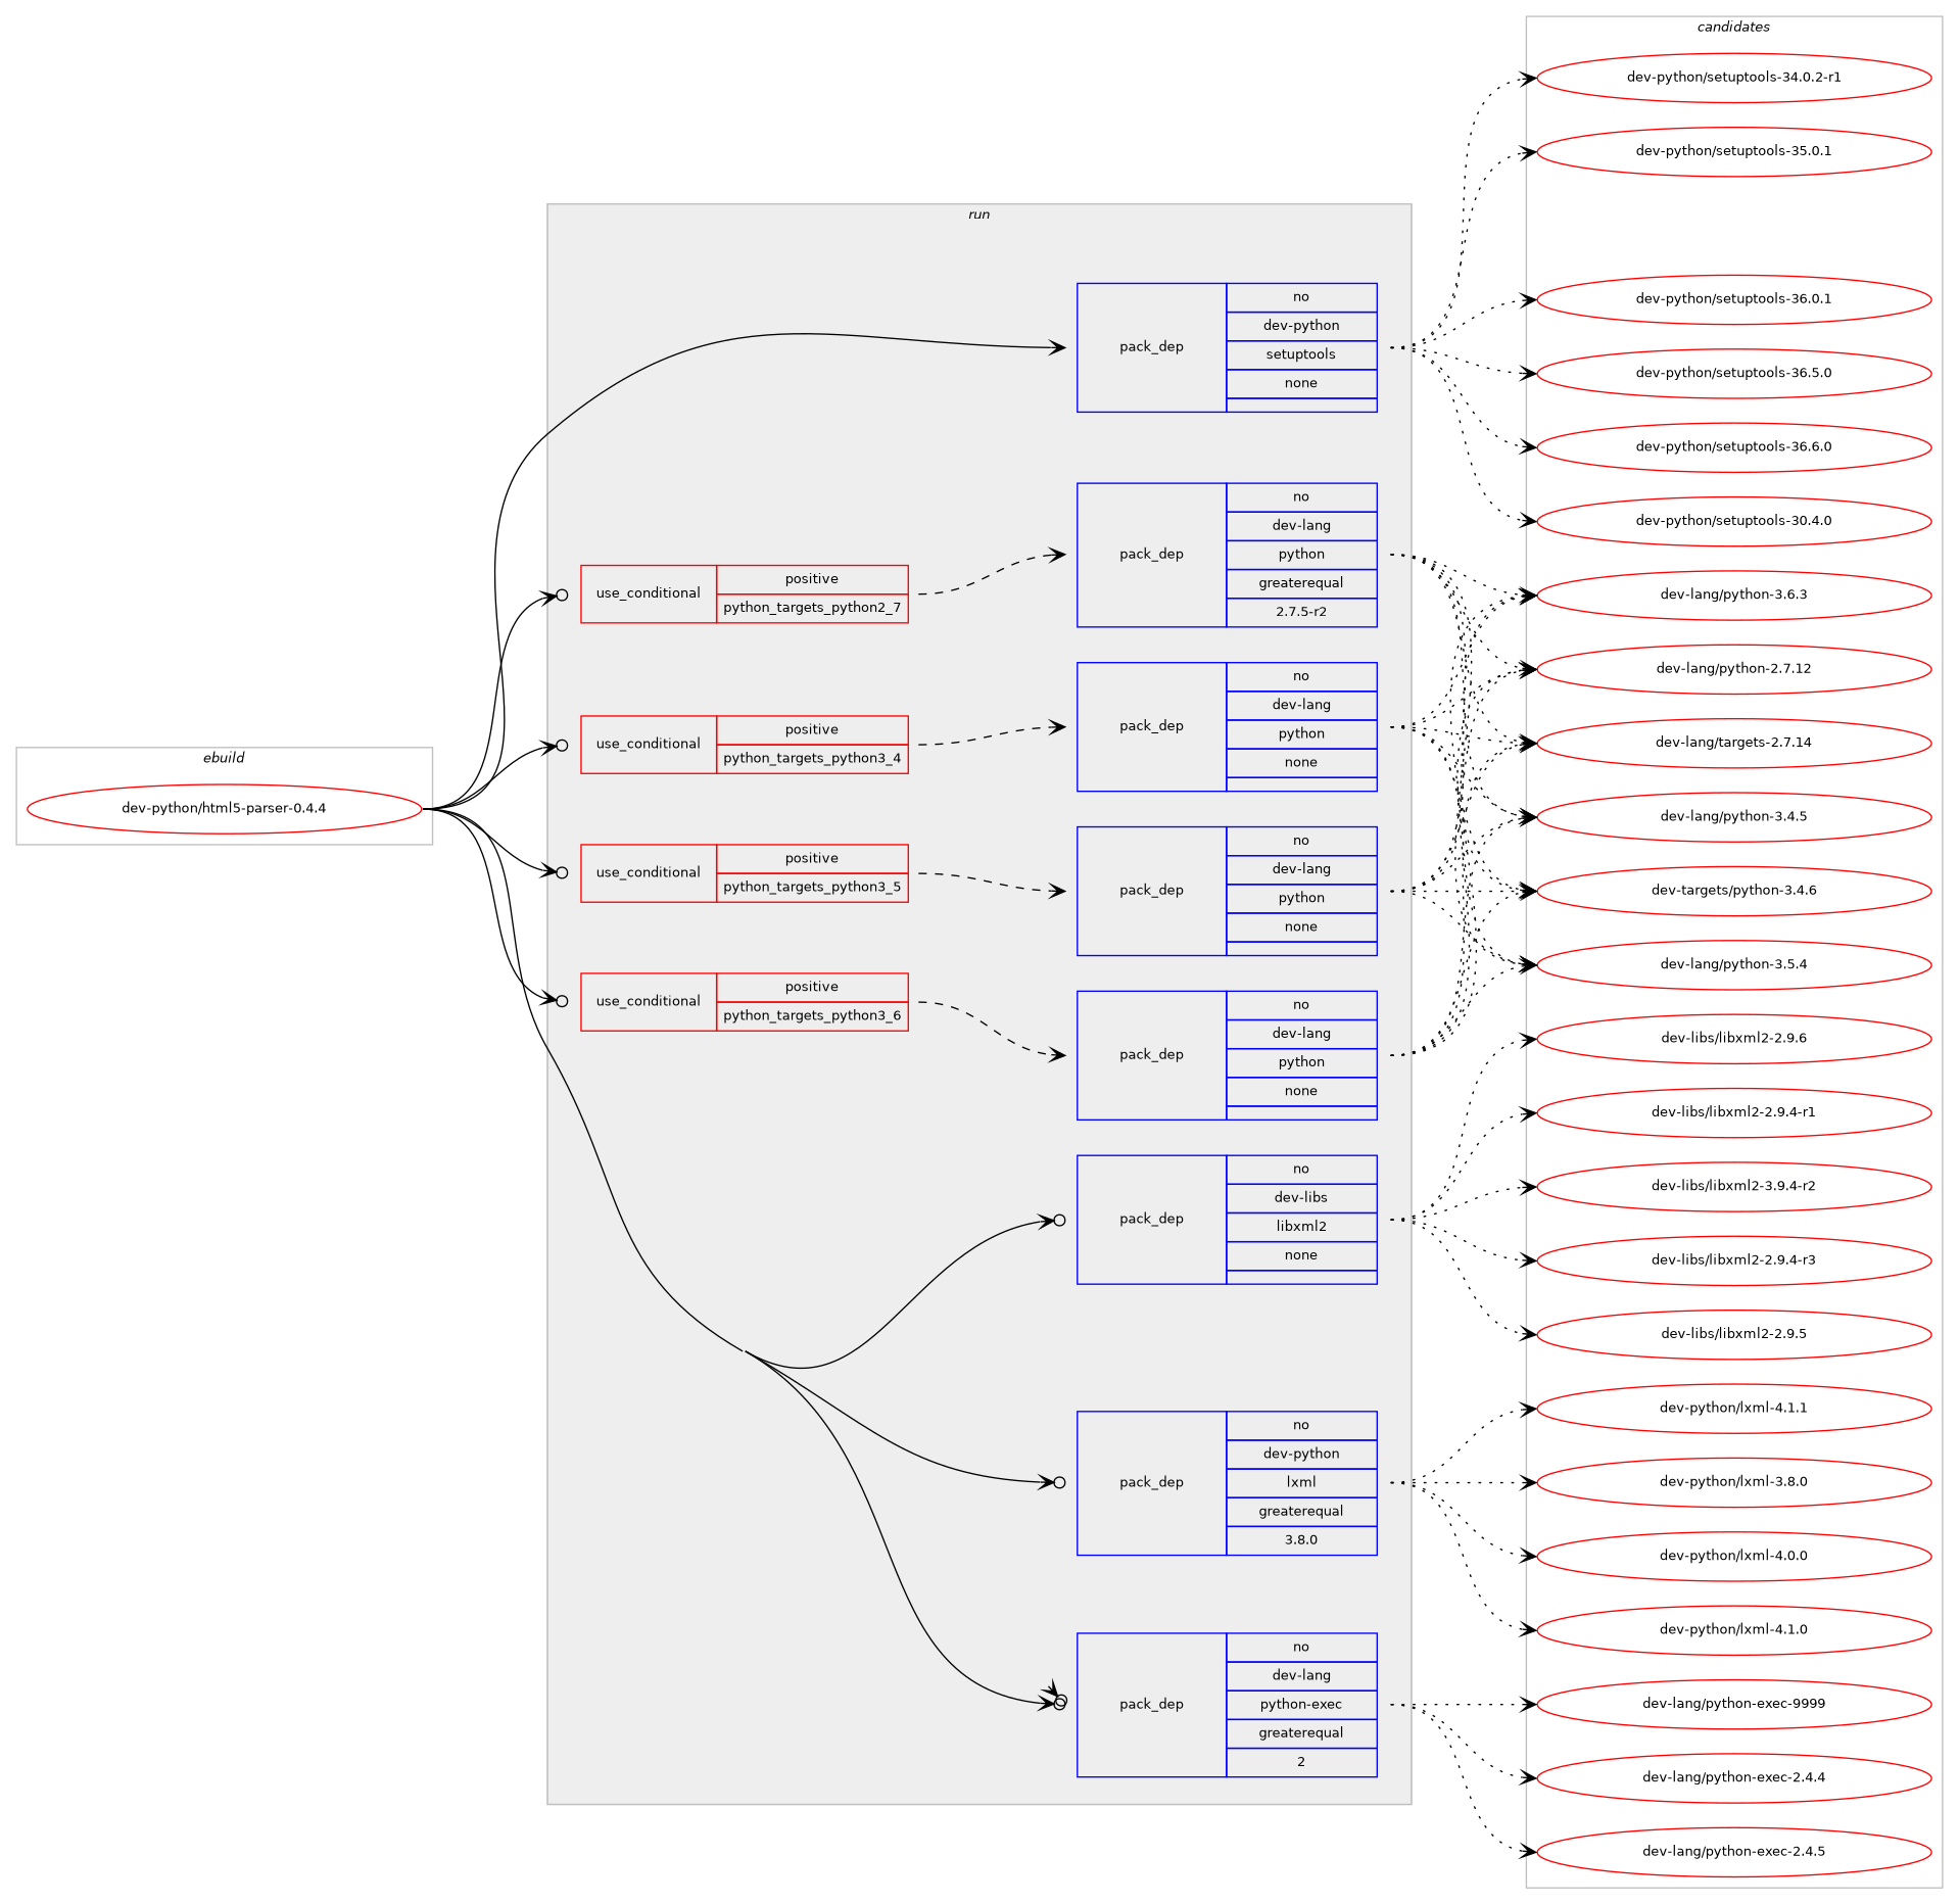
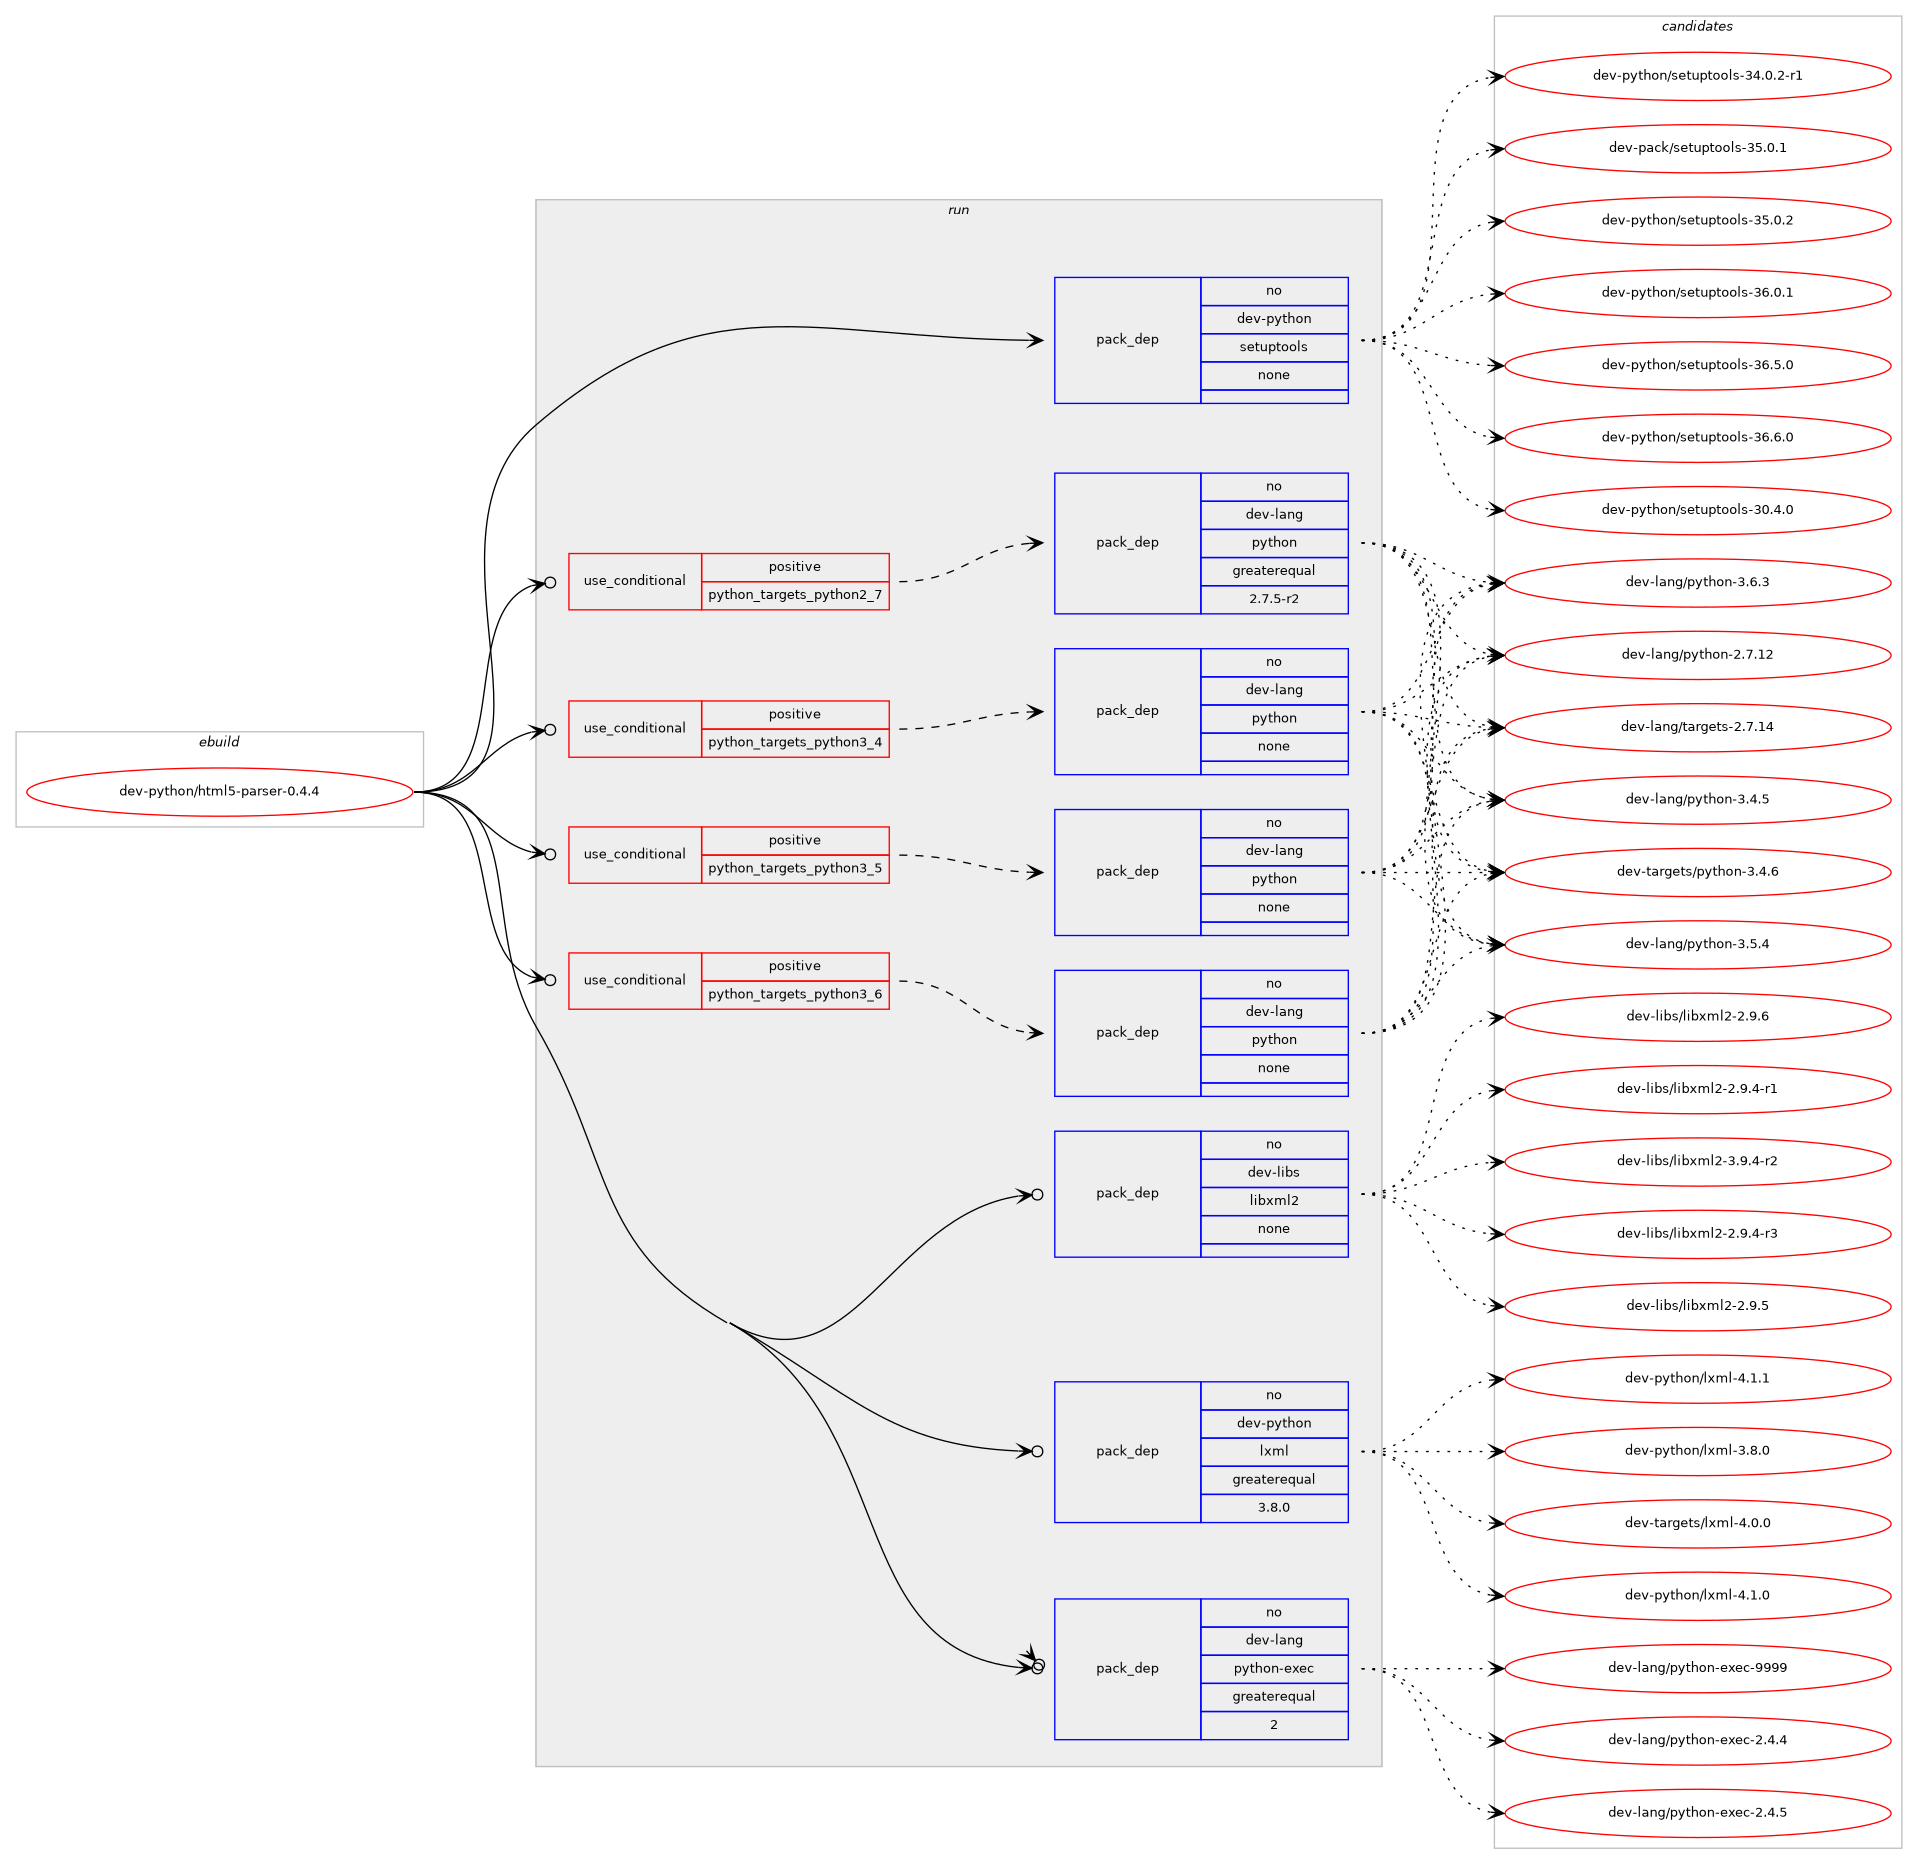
  digraph {
    compound=true
    concentrate=true
    fontname=Helvetica
    fontsize=10
    newrank=true
    rankdir=LR
    ranksep=1.5
    node [color=red fontname=Helvetica fontsize=10]
    edge [arrowhead=vee headport=w style=dotted tailport=e weight=100]
    n1 [label="dev-python/html5-parser-0.4.4" width=4]
    n2 [color=blue label=<<TABLE BORDER="0" CELLBORDER="1" CELLSPACING="0" CELLPADDING="4" WIDTH="220"><TR><TD ROWSPAN="6" CELLPADDING="30">pack_dep</TD></TR><TR><TD WIDTH="110">no</TD></TR><TR><TD>dev-python</TD></TR><TR><TD>setuptools</TD></TR><TR><TD>none</TD></TR><TR><TD></TD></TR></TABLE>> shape=none]
    n3 [color=blue label=<<TABLE BORDER="0" CELLBORDER="1" CELLSPACING="0" CELLPADDING="4" WIDTH="220"><TR><TD ROWSPAN="6" CELLPADDING="30">pack_dep</TD></TR><TR><TD WIDTH="110">no</TD></TR><TR><TD>dev-lang</TD></TR><TR><TD>python</TD></TR><TR><TD>greaterequal</TD></TR><TR><TD>2.7.5-r2</TD></TR></TABLE>> shape=none]
    n4 [label=<<TABLE BORDER="0" CELLBORDER="1" CELLSPACING="0" CELLPADDING="4"><TR><TD ROWSPAN="3" CELLPADDING="10">use_conditional</TD></TR><TR><TD>positive</TD></TR><TR><TD>python_targets_python2_7</TD></TR></TABLE>> shape=none]
    n5 [color=blue label=<<TABLE BORDER="0" CELLBORDER="1" CELLSPACING="0" CELLPADDING="4" WIDTH="220"><TR><TD ROWSPAN="6" CELLPADDING="30">pack_dep</TD></TR><TR><TD WIDTH="110">no</TD></TR><TR><TD>dev-lang</TD></TR><TR><TD>python</TD></TR><TR><TD>none</TD></TR><TR><TD></TD></TR></TABLE>> shape=none]
    n6 [label=<<TABLE BORDER="0" CELLBORDER="1" CELLSPACING="0" CELLPADDING="4"><TR><TD ROWSPAN="3" CELLPADDING="10">use_conditional</TD></TR><TR><TD>positive</TD></TR><TR><TD>python_targets_python3_4</TD></TR></TABLE>> shape=none]
    n7 [color=blue label=<<TABLE BORDER="0" CELLBORDER="1" CELLSPACING="0" CELLPADDING="4" WIDTH="220"><TR><TD ROWSPAN="6" CELLPADDING="30">pack_dep</TD></TR><TR><TD WIDTH="110">no</TD></TR><TR><TD>dev-lang</TD></TR><TR><TD>python</TD></TR><TR><TD>none</TD></TR><TR><TD></TD></TR></TABLE>> shape=none]
    n8 [label=<<TABLE BORDER="0" CELLBORDER="1" CELLSPACING="0" CELLPADDING="4"><TR><TD ROWSPAN="3" CELLPADDING="10">use_conditional</TD></TR><TR><TD>positive</TD></TR><TR><TD>python_targets_python3_5</TD></TR></TABLE>> shape=none]
    n9 [color=blue label=<<TABLE BORDER="0" CELLBORDER="1" CELLSPACING="0" CELLPADDING="4" WIDTH="220"><TR><TD ROWSPAN="6" CELLPADDING="30">pack_dep</TD></TR><TR><TD WIDTH="110">no</TD></TR><TR><TD>dev-lang</TD></TR><TR><TD>python</TD></TR><TR><TD>none</TD></TR><TR><TD></TD></TR></TABLE>> shape=none]
    n10 [label=<<TABLE BORDER="0" CELLBORDER="1" CELLSPACING="0" CELLPADDING="4"><TR><TD ROWSPAN="3" CELLPADDING="10">use_conditional</TD></TR><TR><TD>positive</TD></TR><TR><TD>python_targets_python3_6</TD></TR></TABLE>> shape=none]
    n11 [color=blue label=<<TABLE BORDER="0" CELLBORDER="1" CELLSPACING="0" CELLPADDING="4" WIDTH="220"><TR><TD ROWSPAN="6" CELLPADDING="30">pack_dep</TD></TR><TR><TD WIDTH="110">no</TD></TR><TR><TD>dev-python</TD></TR><TR><TD>lxml</TD></TR><TR><TD>greaterequal</TD></TR><TR><TD>3.8.0</TD></TR></TABLE>> shape=none]
    n12 [color=blue label=<<TABLE BORDER="0" CELLBORDER="1" CELLSPACING="0" CELLPADDING="4" WIDTH="220"><TR><TD ROWSPAN="6" CELLPADDING="30">pack_dep</TD></TR><TR><TD WIDTH="110">no</TD></TR><TR><TD>dev-lang</TD></TR><TR><TD>python-exec</TD></TR><TR><TD>greaterequal</TD></TR><TR><TD>2</TD></TR></TABLE>> shape=none]
    n13 [color=blue label=<<TABLE BORDER="0" CELLBORDER="1" CELLSPACING="0" CELLPADDING="4" WIDTH="220"><TR><TD ROWSPAN="6" CELLPADDING="30">pack_dep</TD></TR><TR><TD WIDTH="110">no</TD></TR><TR><TD>dev-libs</TD></TR><TR><TD>libxml2</TD></TR><TR><TD>none</TD></TR><TR><TD></TD></TR></TABLE>> shape=none]
    n14 [label="dev-python/setuptools-30.4.0" width=4]
    n15 [label="dev-python/setuptools-34.0.2-r1" width=4]
-   n16 [label="dev-python/setuptools-35.0.1" width=4]
+   n16 [label="dev-pack/setuptools-35.0.1" width=4]
+   n17 [label="dev-python/setuptools-35.0.2" width=4]
    n18 [label="dev-python/setuptools-36.0.1" width=4]
    n19 [label="dev-python/setuptools-36.5.0" width=4]
    n20 [label="dev-python/setuptools-36.6.0" width=4]
    n21 [label="dev-lang/python-2.7.12" width=4]
    n22 [label="dev-lang/targets-2.7.14" width=4]
    n23 [label="dev-lang/python-3.4.5" width=4]
    n24 [label="dev-targets/python-3.4.6" width=4]
    n25 [label="dev-lang/python-3.5.4" width=4]
    n26 [label="dev-lang/python-3.6.3" width=4]
    n27 [label="dev-lang/python-exec-2.4.4" width=4]
    n28 [label="dev-lang/python-exec-2.4.5" width=4]
    n29 [label="dev-lang/python-exec-9999" width=4]
    n30 [label="dev-libs/libxml2-2.9.4-r1" width=4]
    n31 [label="dev-libs/libxml2-3.9.4-r2" width=4]
    n32 [label="dev-libs/libxml2-2.9.4-r3" width=4]
    n33 [label="dev-libs/libxml2-2.9.5" width=4]
    n34 [label="dev-libs/libxml2-2.9.6" width=4]
    n35 [label="dev-python/lxml-3.8.0" width=4]
-   n36 [label="dev-python/lxml-4.0.0" width=4]
+   n36 [label="dev-targets/lxml-4.0.0" width=4]
    n37 [label="dev-python/lxml-4.1.0" width=4]
    n38 [label="dev-python/lxml-4.1.1" width=4]
    subgraph cluster_1 {
      color=gray
      label=<<i>ebuild</i>>
      rank=same
      n1
    }
    subgraph cluster_2 {
      color=gray
      label=<<i>dependencies</i>>
      subgraph cluster_3 {
        color=gray
        fillcolor="#eeeeee"
        label=<<i>compile</i>>
        style=filled
        subgraph sub_4 {
          color=gray
          fillcolor="#eeeeee"
          label=<<i>compile</i>>
          style=filled
          n2
        }
      }
      subgraph cluster_5 {
        color=gray
        fillcolor="#eeeeee"
        label=<<i>compile and run</i>>
        style=filled
        subgraph sub_6 {
          color=gray
          fillcolor="#eeeeee"
          label=<<i>compile and run</i>>
          style=filled
          n4
          subgraph sub_7 {
            color=gray
            fillcolor="#eeeeee"
            label=<<i>compile and run</i>>
            style=filled
            n3
          }
        }
        subgraph sub_8 {
          color=gray
          fillcolor="#eeeeee"
          label=<<i>compile and run</i>>
          style=filled
          n6
          subgraph sub_9 {
            color=gray
            fillcolor="#eeeeee"
            label=<<i>compile and run</i>>
            style=filled
            n5
          }
        }
        subgraph sub_10 {
          color=gray
          fillcolor="#eeeeee"
          label=<<i>compile and run</i>>
          style=filled
          n8
          subgraph sub_11 {
            color=gray
            fillcolor="#eeeeee"
            label=<<i>compile and run</i>>
            style=filled
            n7
          }
        }
        subgraph sub_12 {
          color=gray
          fillcolor="#eeeeee"
          label=<<i>compile and run</i>>
          style=filled
          n10
          subgraph sub_13 {
            color=gray
            fillcolor="#eeeeee"
            label=<<i>compile and run</i>>
            style=filled
            n9
          }
        }
        subgraph sub_14 {
          color=gray
          fillcolor="#eeeeee"
          label=<<i>compile and run</i>>
          style=filled
          n11
        }
        subgraph sub_15 {
          color=gray
          fillcolor="#eeeeee"
          label=<<i>compile and run</i>>
          style=filled
          n12
        }
        subgraph sub_16 {
          color=gray
          fillcolor="#eeeeee"
          label=<<i>compile and run</i>>
          style=filled
          n13
        }
      }
      subgraph cluster_17 {
        color=gray
        fillcolor="#eeeeee"
        label=<<i>run</i>>
        style=filled
      }
    }
    subgraph cluster_18 {
      color=gray
      label=<<i>candidates</i>>
      rank=same
      subgraph sub_19 {
        color=black
        label=<<i>candidates</i>>
        nodesep=1
        rank=same
        n14
        n15
        n16
+       n17
        n18
        n19
        n20
      }
      subgraph sub_20 {
        color=black
        label=<<i>candidates</i>>
        nodesep=1
        rank=same
        n21
        n22
        n23
        n24
        n25
        n26
      }
      subgraph sub_21 {
        color=black
        label=<<i>candidates</i>>
        nodesep=1
        rank=same
        n21
        n22
        n23
        n24
        n25
        n26
      }
      subgraph sub_22 {
        color=black
        label=<<i>candidates</i>>
        nodesep=1
        rank=same
        n21
        n22
        n23
        n24
        n25
        n26
      }
      subgraph sub_23 {
        color=black
        label=<<i>candidates</i>>
        nodesep=1
        rank=same
        n21
        n22
        n23
        n24
        n25
        n26
      }
      subgraph sub_24 {
        color=black
        label=<<i>candidates</i>>
        nodesep=1
        rank=same
        n27
        n28
        n29
      }
      subgraph sub_25 {
        color=black
        label=<<i>candidates</i>>
        nodesep=1
        rank=same
        n30
        n31
        n32
        n33
        n34
      }
      subgraph sub_26 {
        color=black
        label=<<i>candidates</i>>
        nodesep=1
        rank=same
        n35
        n36
        n37
        n38
      }
    }
    n1 -> n2 [style=solid weight=20]
    n1 -> n4 [arrowhead=odotvee style=solid weight=20]
    n1 -> n6 [arrowhead=odotvee style=solid weight=20]
    n1 -> n8 [arrowhead=odotvee style=solid weight=20]
    n1 -> n10 [arrowhead=odotvee style=solid weight=20]
    n1 -> n11 [arrowhead=odotvee style=solid weight=20]
    n1 -> n12 [arrowhead=odotvee style=solid weight=20]
    n1 -> n13 [arrowhead=odotvee style=solid weight=20]
    n2 -> n14
    n2 -> n15
    n2 -> n16
+   n2 -> n17
    n2 -> n18
    n2 -> n19
    n2 -> n20
    n3 -> n21
    n3 -> n22
    n3 -> n23
    n3 -> n24
    n3 -> n25
    n3 -> n26
    n4 -> n3 [style=dashed weight=20]
    n5 -> n21
    n5 -> n22
    n5 -> n23
    n5 -> n24
    n5 -> n25
    n5 -> n26
    n6 -> n5 [style=dashed weight=20]
    n7 -> n21
    n7 -> n22
    n7 -> n23
    n7 -> n24
    n7 -> n25
    n7 -> n26
    n8 -> n7 [style=dashed weight=20]
    n9 -> n21
    n9 -> n22
    n9 -> n23
    n9 -> n24
    n9 -> n25
    n9 -> n26
    n10 -> n9 [style=dashed weight=20]
    n11 -> n35
    n11 -> n36
    n11 -> n37
    n11 -> n38
    n12 -> n27
    n12 -> n28
    n12 -> n29
    n13 -> n30
    n13 -> n31
    n13 -> n32
    n13 -> n33
    n13 -> n34
  }
